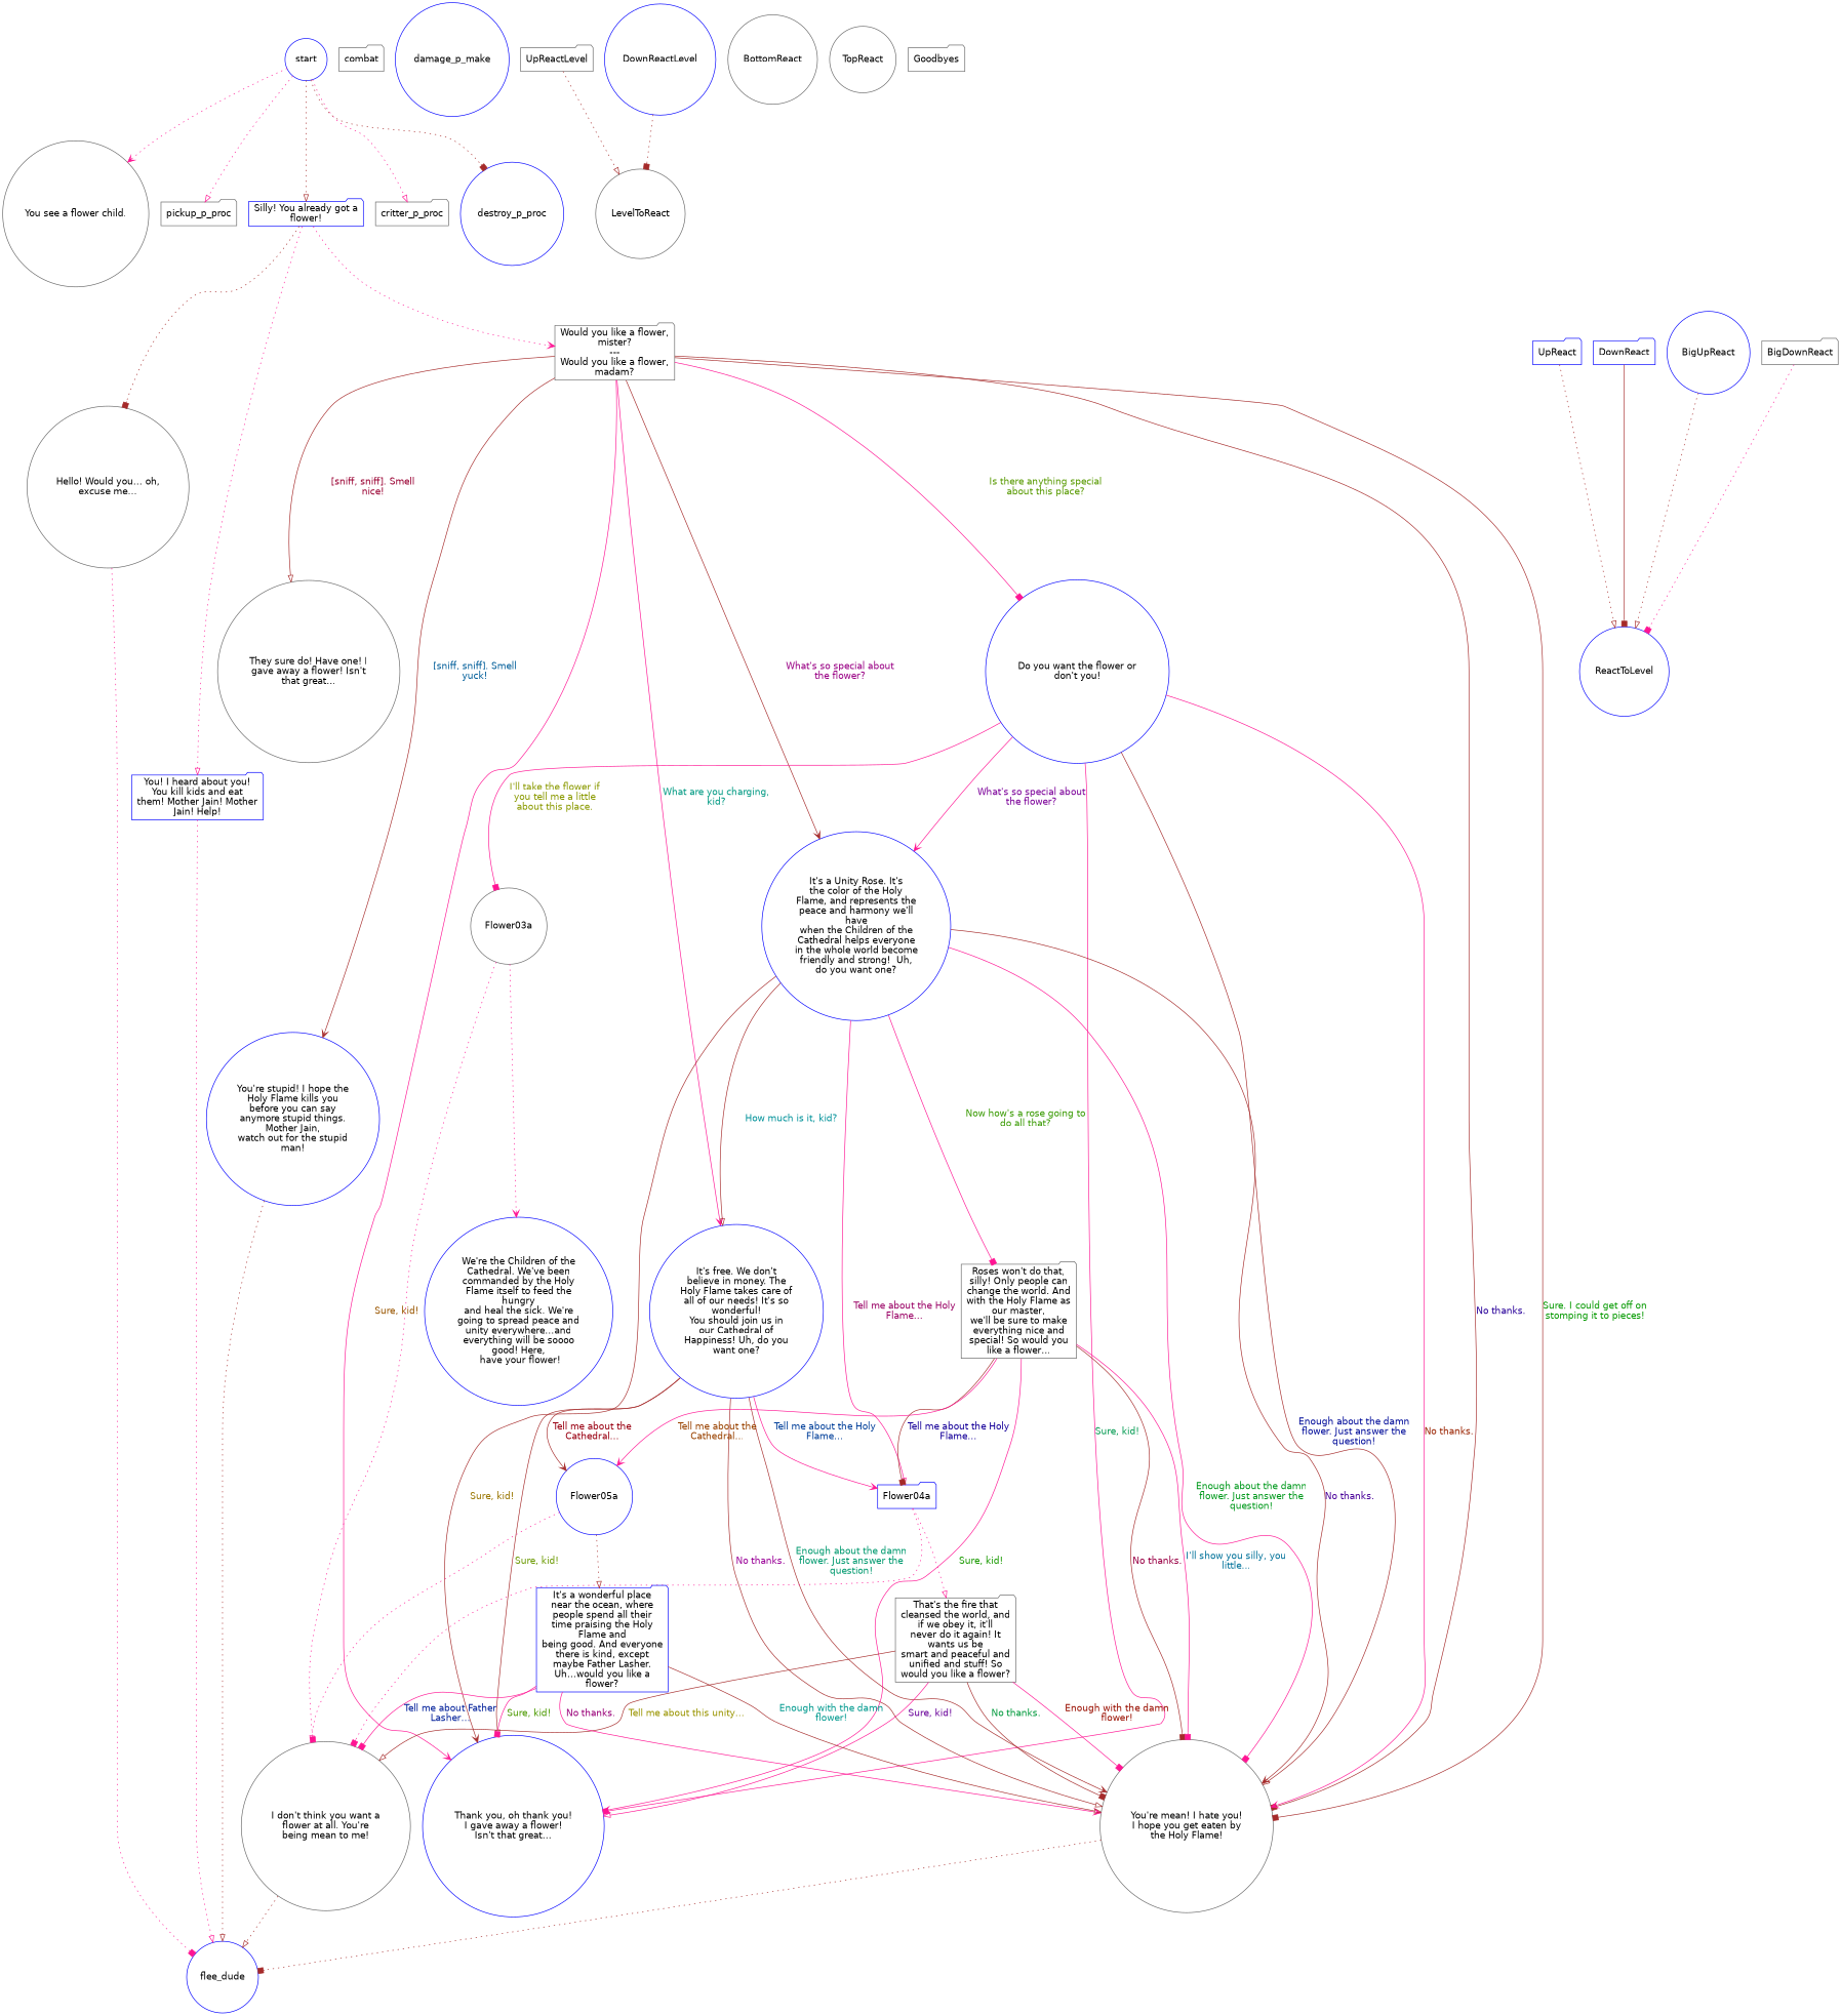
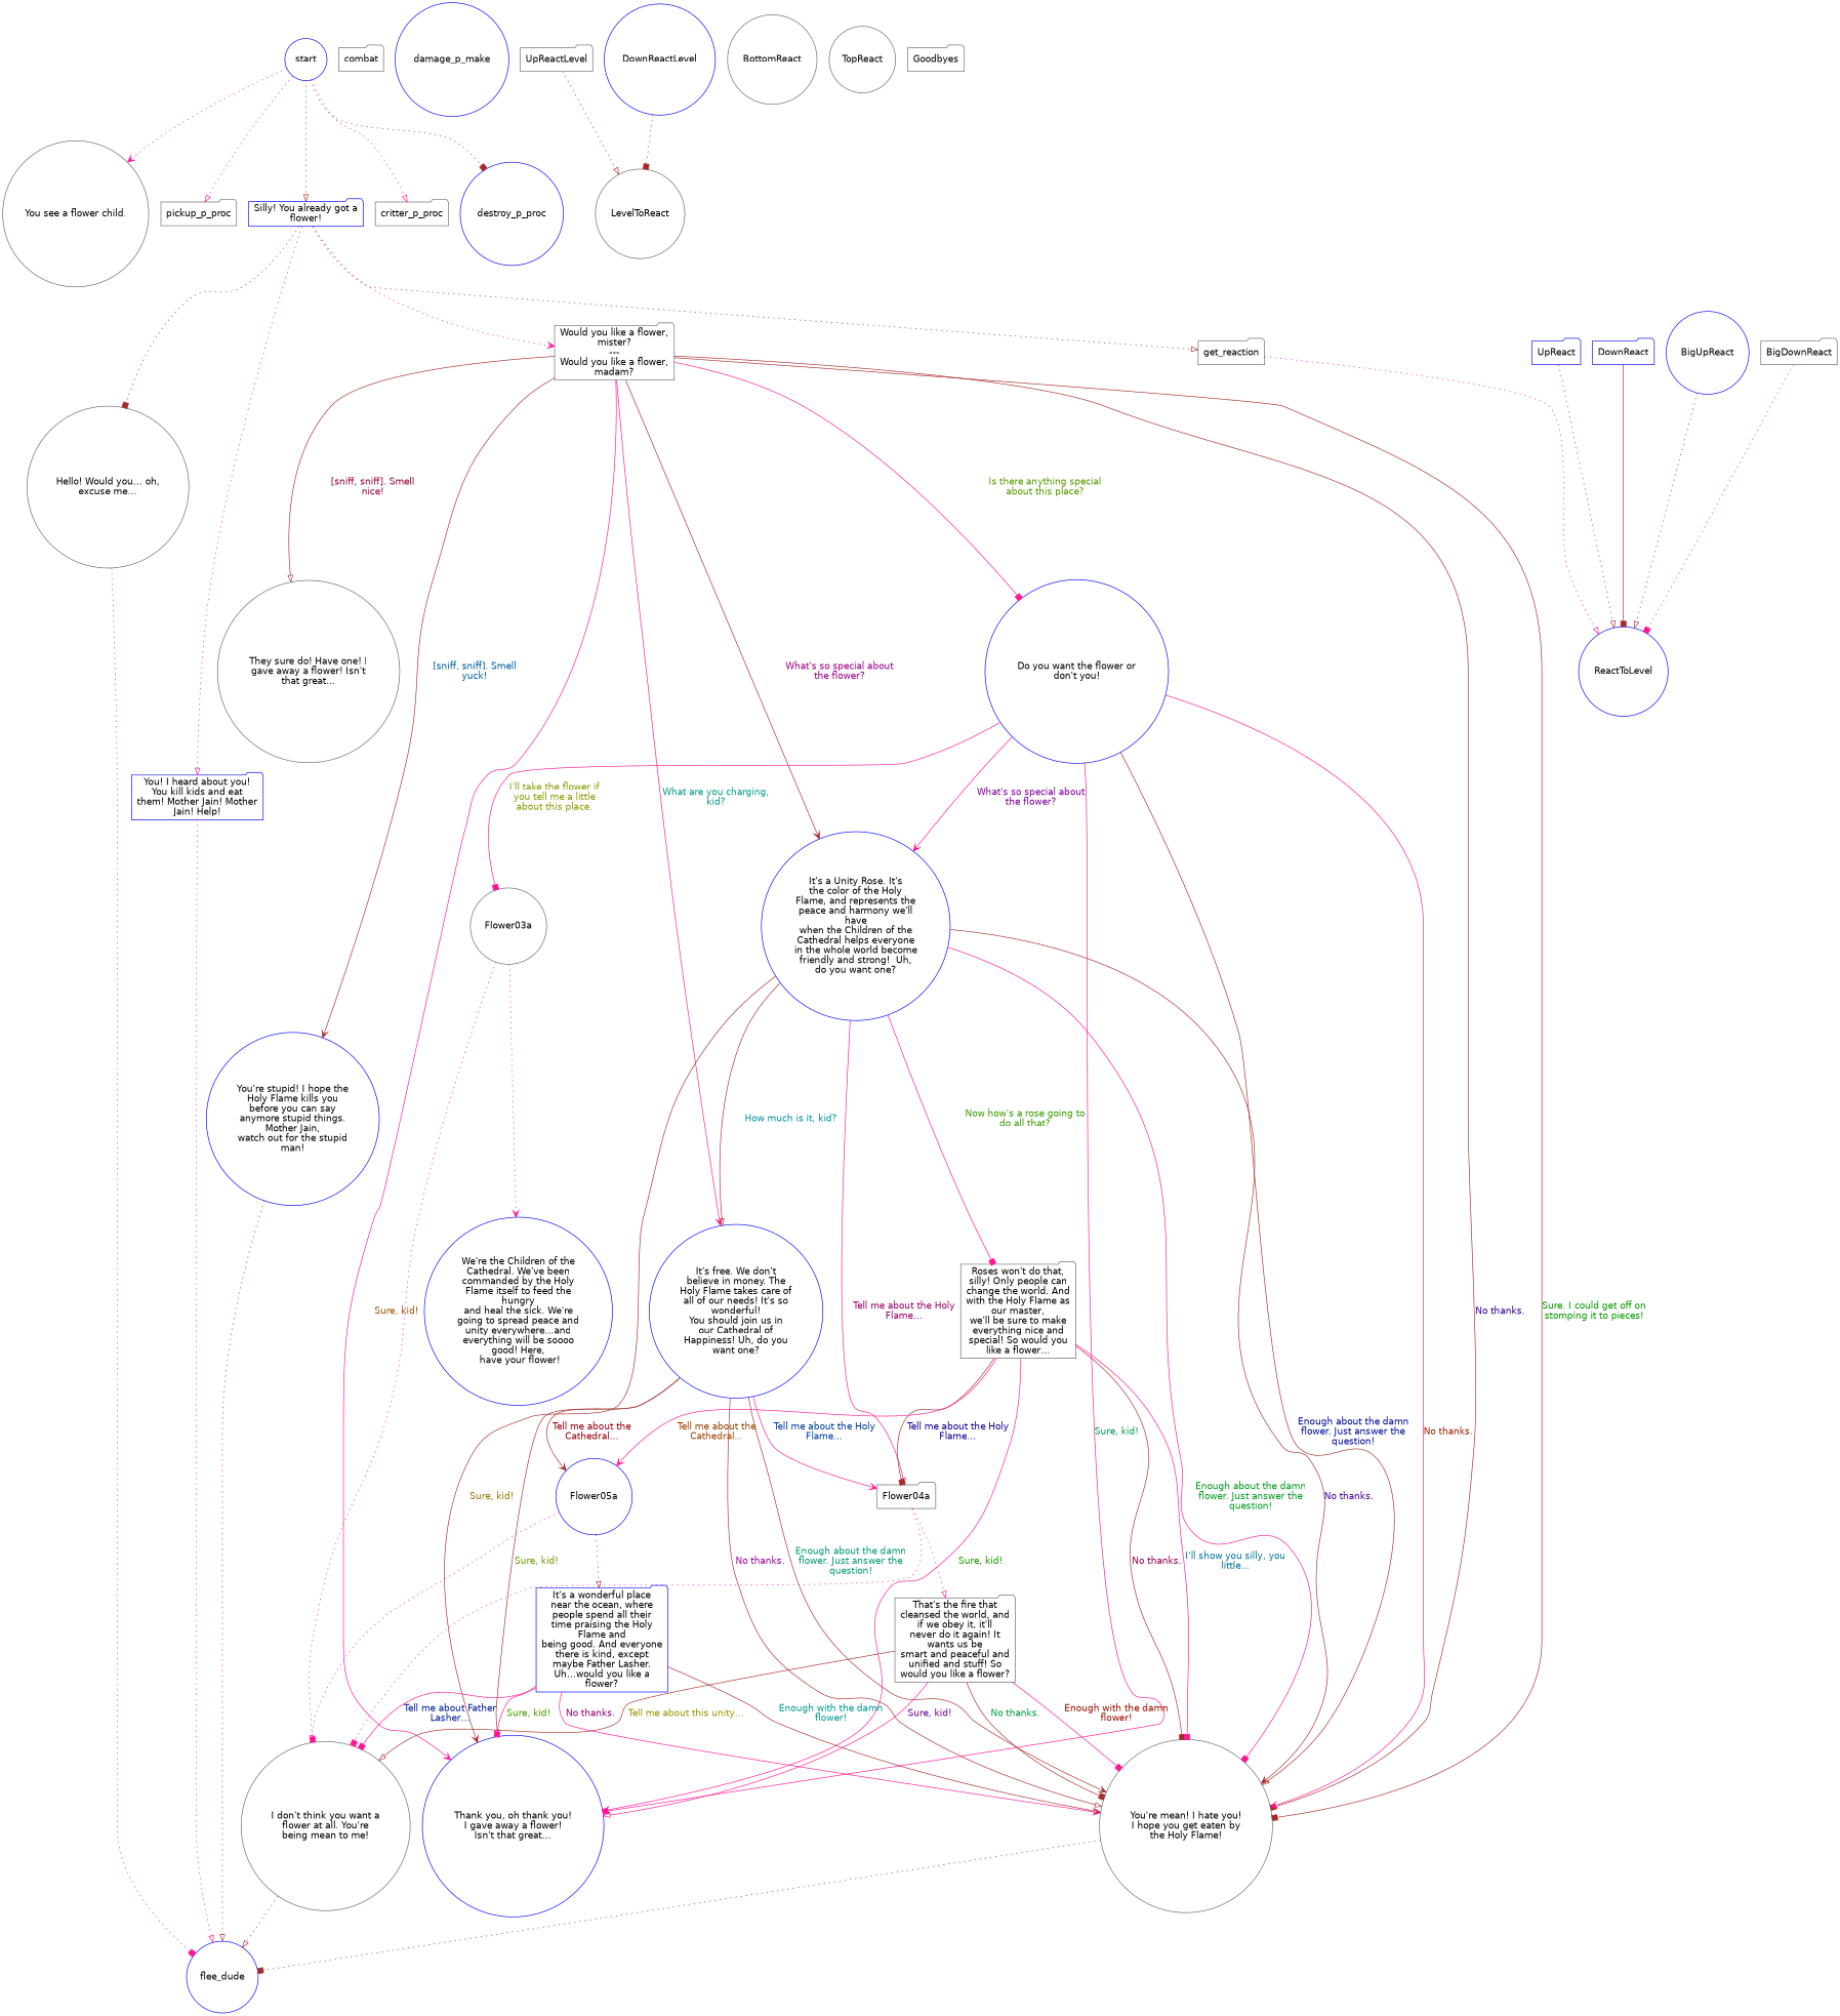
  digraph {
    fontname="DejaVu Sans"
    node [color=blue fillcolor="#FFFFFF" fontname="DejaVu Sans" shape=circle style=filled]
    edge [arrowhead=onormal color=deeppink fontname="DejaVu Sans"]
    n1 [color=gray40 label="You see a flower child."]
    start
    pickup_p_proc [color=gray40 shape=folder]
    n4 [label="Silly! You already got a\nflower!" shape=folder]
    critter_p_proc [color=gray40 shape=folder]
    destroy_p_proc
+   get_reaction [color=gray40 shape=folder]
    n8 [color=gray40 label="Hello! Would you… oh,\nexcuse me…"]
    n9 [label="You! I heard about you!\nYou kill kids and eat\nthem! Mother Jain! Mother\nJain! Help!" shape=folder]
    n10 [color=gray40 label="Would you like a flower,\nmister?\n---\nWould you like a flower,\nmadam?" shape=folder]
    ReactToLevel
    flee_dude
    n13 [label="Do you want the flower or\ndon't you!"]
    n14 [label="It's a Unity Rose. It's\nthe color of the Holy\nFlame, and represents the\npeace and harmony we'll\nhave\nwhen the Children of the\nCathedral helps everyone\nin the whole world become\nfriendly and strong!  Uh,\ndo you want one?"]
    n15 [label="It's free. We don't\nbelieve in money. The\nHoly Flame takes care of\nall of our needs! It's so\nwonderful!\nYou should join us in\nour Cathedral of\nHappiness! Uh, do you\nwant one?"]
    n16 [label="Thank you, oh thank you!\nI gave away a flower!\nIsn't that great…"]
    n17 [color=gray40 label="You're mean! I hate you!\nI hope you get eaten by\nthe Holy Flame!"]
    n18 [color=gray40 label="They sure do! Have one! I\ngave away a flower! Isn't\nthat great…"]
    n19 [label="You're stupid! I hope the\nHoly Flame kills you\nbefore you can say\nanymore stupid things.\nMother Jain,\nwatch out for the stupid\nman!"]
    combat [color=gray40 shape=folder]
    Flower03a [color=gray40]
    n22 [color=gray40 label="Roses won't do that,\nsilly! Only people can\nchange the world. And\nwith the Holy Flame as\nour master,\nwe'll be sure to make\neverything nice and\nspecial! So would you\nlike a flower…" shape=folder]
-   Flower04a [shape=folder]
+   Flower04a [color=gray40 shape=folder]
    Flower05a
    n25 [label=damage_p_make]
    n26 [label="We're the Children of the\nCathedral. We've been\ncommanded by the Holy\nFlame itself to feed the\nhungry\nand heal the sick. We're\ngoing to spread peace and\nunity everywhere…and\neverything will be soooo\ngood! Here,\n have your flower!"]
    n27 [color=gray40 label="I don't think you want a\nflower at all. You're\nbeing mean to me!"]
    n28 [color=gray40 label="That's the fire that\ncleansed the world, and\nif we obey it, it'll\nnever do it again! It\nwants us be\nsmart and peaceful and\nunified and stuff! So\nwould you like a flower?" shape=folder]
    n29 [label="It's a wonderful place\nnear the ocean, where\npeople spend all their\ntime praising the Holy\nFlame and\nbeing good. And everyone\nthere is kind, except\nmaybe Father Lasher.\nUh…would you like a\nflower?" shape=folder]
    LevelToReact [color=gray40]
    UpReact [shape=folder]
    DownReact [shape=folder]
    BottomReact [color=gray40]
    TopReact [color=gray40]
    BigUpReact
    BigDownReact [color=gray40 shape=folder]
    UpReactLevel [color=gray40 shape=folder]
    DownReactLevel
    Goodbyes [color=gray40 shape=folder]
    start -> n1 [arrowhead=vee style=dotted]
    start -> pickup_p_proc [style=dotted]
    start -> n4 [color=brown style=dotted]
    start -> critter_p_proc [style=dotted]
    start -> destroy_p_proc [arrowhead=box color=brown style=dotted]
+   n4 -> get_reaction [color=brown style=dotted]
    n4 -> n8 [arrowhead=box color=brown style=dotted]
    n4 -> n9 [style=dotted]
    n4 -> n10 [arrowhead=vee style=dotted]
+   get_reaction -> ReactToLevel [style=dotted]
    n8 -> flee_dude [arrowhead=box style=dotted]
    n9 -> flee_dude [style=dotted]
    n10 -> n13 [arrowhead=box fontcolor="#579900" label="Is there anything special\nabout this place?"]
    n10 -> n14 [arrowhead=vee color=brown fontcolor="#990084" label="What's so special about\nthe flower?"]
    n10 -> n15 [arrowhead=vee fontcolor="#009982" label="What are you charging,\nkid?"]
    n10 -> n16 [arrowhead=vee fontcolor="#995500" label="Sure, kid!"]
    n10 -> n17 [arrowhead=box color=brown fontcolor="#280099" label="No thanks."]
    n10 -> n17 [arrowhead=box color=brown fontcolor="#049900" label="Sure. I could get off on\nstomping it to pieces!"]
    n10 -> n18 [color=brown fontcolor="#990031" label="[sniff, sniff]. Smell\nnice!"]
    n10 -> n19 [arrowhead=vee color=brown fontcolor="#005D99" label="[sniff, sniff]. Smell\nyuck!"]
    n13 -> n14 [arrowhead=vee fontcolor="#7B0099" label="What's so special about\nthe flower?"]
    n13 -> n16 [arrowhead=box fontcolor="#00994F" label="Sure, kid!"]
    n13 -> n17 [arrowhead=vee fontcolor="#992200" label="No thanks."]
    n13 -> n17 [color=brown fontcolor="#000B99" label="Enough about the damn\nflower. Just answer the\nquestion!"]
    n13 -> Flower03a [arrowhead=box fontcolor="#8A9900" label="I'll take the flower if\nyou tell me a little\nabout this place."]
    n14 -> n15 [color=brown fontcolor="#009199" label="How much is it, kid?"]
    n14 -> n16 [arrowhead=vee color=brown fontcolor="#997500" label="Sure, kid!"]
    n14 -> n17 [arrowhead=vee color=brown fontcolor="#480099" label="No thanks."]
    n14 -> n17 [arrowhead=box fontcolor="#00991B" label="Enough about the damn\nflower. Just answer the\nquestion!"]
    n14 -> n22 [arrowhead=box fontcolor="#379900" label="Now how's a rose going to\ndo all that?"]
    n14 -> Flower04a [fontcolor="#990064" label="Tell me about the Holy\nFlame…"]
    n15 -> n16 [color=brown fontcolor="#6A9900" label="Sure, kid!"]
    n15 -> n17 [color=brown fontcolor="#990097" label="No thanks."]
    n15 -> n17 [arrowhead=vee color=brown fontcolor="#00996E" label="Enough about the damn\nflower. Just answer the\nquestion!"]
    n15 -> Flower04a [arrowhead=vee fontcolor="#003E99" label="Tell me about the Holy\nFlame…"]
    n15 -> Flower05a [arrowhead=vee color=brown fontcolor="#990011" label="Tell me about the\nCathedral…"]
    n17 -> flee_dude [arrowhead=box color=brown style=dotted]
    n19 -> flee_dude [color=brown style=dotted]
    Flower03a -> n26 [arrowhead=vee style=dotted]
    Flower03a -> n27 [arrowhead=box style=dotted]
    n22 -> n16 [arrowhead=vee fontcolor="#189900" label="Sure, kid!"]
    n22 -> n17 [arrowhead=box color=brown fontcolor="#990044" label="No thanks."]
    n22 -> n17 [arrowhead=box fontcolor="#007199" label="I'll show you silly, you\nlittle..."]
    n22 -> Flower04a [arrowhead=box color=brown fontcolor="#150099" label="Tell me about the Holy\nFlame…"]
    n22 -> Flower05a [arrowhead=vee fontcolor="#994200" label="Tell me about the\nCathedral…"]
    Flower04a -> n27 [arrowhead=box style=dotted]
    Flower04a -> n28 [style=dotted]
    Flower05a -> n27 [style=dotted]
    Flower05a -> n29 [color=brown style=dotted]
    n27 -> flee_dude [color=brown style=dotted]
    n28 -> n16 [fontcolor="#680099" label="Sure, kid!"]
    n28 -> n17 [arrowhead=box color=brown fontcolor="#00993B" label="No thanks."]
    n28 -> n17 [arrowhead=box fontcolor="#990E00" label="Enough with the damn\nflower!"]
    n28 -> n27 [color=brown fontcolor="#999400" label="Tell me about this unity…"]
    n29 -> n16 [arrowhead=box fontcolor="#4B9900" label="Sure, kid!"]
    n29 -> n17 [arrowhead=vee fontcolor="#990078" label="No thanks."]
    n29 -> n17 [color=brown fontcolor="#00998E" label="Enough with the damn\nflower!"]
    n29 -> n27 [arrowhead=box fontcolor="#001E99" label="Tell me about Father\nLasher…"]
    UpReact -> ReactToLevel [color=brown style=dotted]
    DownReact -> ReactToLevel [arrowhead=box color=brown style=solid]
    BigUpReact -> ReactToLevel [color=brown style=dotted]
    BigDownReact -> ReactToLevel [arrowhead=box style=dotted]
    UpReactLevel -> LevelToReact [color=brown style=dotted]
    DownReactLevel -> LevelToReact [arrowhead=box color=brown style=dotted]
  }
